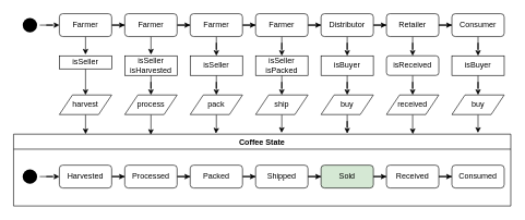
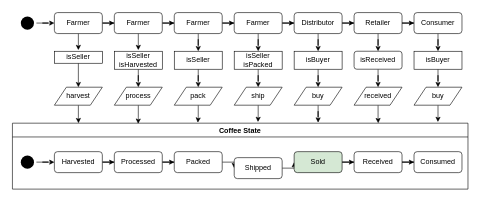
  <mxCell id="0" />
  <mxCell id="1" parent="0" />
  <mxCell id="2" value="" style="edgeStyle=orthogonalEdgeStyle;rounded=0;orthogonalLoop=1;jettySize=auto;html=1;" parent="1" source="3" target="6" edge="1"><mxGeometry relative="1" as="geometry" /></mxCell>
  <mxCell id="3" value="" style="ellipse;html=1;shape=endState;fillColor=#000000;strokeColor=none;" parent="1" vertex="1"><mxGeometry x="30" y="23" width="30" height="30" as="geometry" /></mxCell>
  <mxCell id="4" value="" style="edgeStyle=orthogonalEdgeStyle;rounded=0;orthogonalLoop=1;jettySize=auto;html=1;" parent="1" source="6" target="9" edge="1"><mxGeometry relative="1" as="geometry" /></mxCell>
  <mxCell id="5" style="edgeStyle=orthogonalEdgeStyle;rounded=0;orthogonalLoop=1;jettySize=auto;html=1;entryX=0.5;entryY=0;entryDx=0;entryDy=0;" parent="1" source="6" edge="1"><mxGeometry relative="1" as="geometry"><mxPoint x="130" y="83" as="targetPoint" /></mxGeometry></mxCell>
  <mxCell id="6" value="Farmer" style="rounded=1;whiteSpace=wrap;html=1;" parent="1" vertex="1"><mxGeometry x="90" y="20.5" width="80" height="35" as="geometry" /></mxCell>
  <mxCell id="7" value="" style="edgeStyle=orthogonalEdgeStyle;rounded=0;orthogonalLoop=1;jettySize=auto;html=1;" parent="1" source="9" target="12" edge="1"><mxGeometry relative="1" as="geometry" /></mxCell>
  <mxCell id="8" style="edgeStyle=orthogonalEdgeStyle;rounded=0;orthogonalLoop=1;jettySize=auto;html=1;" parent="1" source="9" edge="1"><mxGeometry relative="1" as="geometry"><mxPoint x="230" y="83" as="targetPoint" /></mxGeometry></mxCell>
  <mxCell id="9" value="Farmer" style="rounded=1;whiteSpace=wrap;html=1;" parent="1" vertex="1"><mxGeometry x="190" y="20.5" width="80" height="35" as="geometry" /></mxCell>
  <mxCell id="10" value="" style="edgeStyle=orthogonalEdgeStyle;rounded=0;orthogonalLoop=1;jettySize=auto;html=1;" parent="1" source="12" target="15" edge="1"><mxGeometry relative="1" as="geometry" /></mxCell>
  <mxCell id="11" style="edgeStyle=orthogonalEdgeStyle;rounded=0;orthogonalLoop=1;jettySize=auto;html=1;entryX=0.5;entryY=0;entryDx=0;entryDy=0;" parent="1" source="12" target="49" edge="1"><mxGeometry relative="1" as="geometry" /></mxCell>
  <mxCell id="12" value="Farmer" style="rounded=1;whiteSpace=wrap;html=1;" parent="1" vertex="1"><mxGeometry x="290" y="20.5" width="80" height="35" as="geometry" /></mxCell>
  <mxCell id="13" value="" style="edgeStyle=orthogonalEdgeStyle;rounded=0;orthogonalLoop=1;jettySize=auto;html=1;" parent="1" source="15" target="34" edge="1"><mxGeometry relative="1" as="geometry" /></mxCell>
  <mxCell id="14" value="" style="edgeStyle=orthogonalEdgeStyle;rounded=0;orthogonalLoop=1;jettySize=auto;html=1;" parent="1" source="15" target="53" edge="1"><mxGeometry relative="1" as="geometry" /></mxCell>
  <mxCell id="15" value="Farmer" style="rounded=1;whiteSpace=wrap;html=1;" parent="1" vertex="1"><mxGeometry x="390" y="20.5" width="80" height="35" as="geometry" /></mxCell>
  <mxCell id="16" value="Coffee State" style="swimlane;" parent="1" vertex="1"><mxGeometry x="20" y="205" width="760" height="110" as="geometry"><mxRectangle x="200" y="270" width="130" height="23" as="alternateBounds" /></mxGeometry></mxCell>
  <mxCell id="17" value="" style="edgeStyle=orthogonalEdgeStyle;rounded=0;orthogonalLoop=1;jettySize=auto;html=1;" parent="16" source="18" target="20" edge="1"><mxGeometry relative="1" as="geometry" /></mxCell>
  <mxCell id="18" value="" style="ellipse;html=1;shape=endState;fillColor=#000000;strokeColor=none;" parent="16" vertex="1"><mxGeometry x="10" y="50" width="30" height="30" as="geometry" /></mxCell>
  <mxCell id="19" value="" style="edgeStyle=orthogonalEdgeStyle;rounded=0;orthogonalLoop=1;jettySize=auto;html=1;" parent="16" source="20" target="22" edge="1"><mxGeometry relative="1" as="geometry" /></mxCell>
  <mxCell id="20" value="Harvested" style="rounded=1;whiteSpace=wrap;html=1;" parent="16" vertex="1"><mxGeometry x="70" y="47.5" width="80" height="35" as="geometry" /></mxCell>
  <mxCell id="21" value="" style="edgeStyle=orthogonalEdgeStyle;rounded=0;orthogonalLoop=1;jettySize=auto;html=1;" parent="16" source="22" target="24" edge="1"><mxGeometry relative="1" as="geometry" /></mxCell>
  <mxCell id="22" value="Processed" style="rounded=1;whiteSpace=wrap;html=1;" parent="16" vertex="1"><mxGeometry x="170" y="47.5" width="80" height="35" as="geometry" /></mxCell>
  <mxCell id="23" value="" style="edgeStyle=orthogonalEdgeStyle;rounded=0;orthogonalLoop=1;jettySize=auto;html=1;" parent="16" source="24" target="26" edge="1"><mxGeometry relative="1" as="geometry" /></mxCell>
  <mxCell id="24" value="Packed" style="rounded=1;whiteSpace=wrap;html=1;" parent="16" vertex="1"><mxGeometry x="270" y="47.5" width="80" height="35" as="geometry" /></mxCell>
  <mxCell id="25" style="edgeStyle=orthogonalEdgeStyle;rounded=0;orthogonalLoop=1;jettySize=auto;html=1;entryX=0;entryY=0.5;entryDx=0;entryDy=0;" parent="16" source="26" target="28" edge="1"><mxGeometry relative="1" as="geometry" /></mxCell>
- <mxCell id="26" value="Shipped" style="rounded=1;whiteSpace=wrap;html=1;" parent="16" vertex="1"><mxGeometry x="370" y="47.5" width="80" height="35" as="geometry" /></mxCell>
+ <mxCell id="26" value="Shipped" style="rounded=1;whiteSpace=wrap;html=1;" parent="16" vertex="1"><mxGeometry x="370" y="57.5" width="80" height="35" as="geometry" /></mxCell>
  <mxCell id="27" value="" style="edgeStyle=orthogonalEdgeStyle;rounded=0;orthogonalLoop=1;jettySize=auto;html=1;" parent="16" source="28" target="30" edge="1"><mxGeometry relative="1" as="geometry" /></mxCell>
  <mxCell id="28" value="Sold" style="rounded=1;whiteSpace=wrap;html=1;fillColor=#d5e8d4;" parent="16" vertex="1"><mxGeometry x="470" y="47.5" width="80" height="35" as="geometry" /></mxCell>
  <mxCell id="29" value="" style="edgeStyle=orthogonalEdgeStyle;rounded=0;orthogonalLoop=1;jettySize=auto;html=1;" parent="16" source="30" target="31" edge="1"><mxGeometry relative="1" as="geometry" /></mxCell>
  <mxCell id="30" value="Received" style="rounded=1;whiteSpace=wrap;html=1;" parent="16" vertex="1"><mxGeometry x="570" y="47.5" width="80" height="35" as="geometry" /></mxCell>
  <mxCell id="31" value="Consumed" style="rounded=1;whiteSpace=wrap;html=1;" parent="16" vertex="1"><mxGeometry x="670" y="47.5" width="80" height="35" as="geometry" /></mxCell>
  <mxCell id="32" style="edgeStyle=orthogonalEdgeStyle;rounded=0;orthogonalLoop=1;jettySize=auto;html=1;entryX=0;entryY=0.5;entryDx=0;entryDy=0;" parent="1" source="34" target="37" edge="1"><mxGeometry relative="1" as="geometry" /></mxCell>
  <mxCell id="33" value="" style="edgeStyle=orthogonalEdgeStyle;rounded=0;orthogonalLoop=1;jettySize=auto;html=1;" parent="1" source="34" target="57" edge="1"><mxGeometry relative="1" as="geometry" /></mxCell>
  <mxCell id="34" value="Distributor" style="rounded=1;whiteSpace=wrap;html=1;" parent="1" vertex="1"><mxGeometry x="490" y="20.5" width="80" height="35" as="geometry" /></mxCell>
  <mxCell id="35" value="" style="edgeStyle=orthogonalEdgeStyle;rounded=0;orthogonalLoop=1;jettySize=auto;html=1;" parent="1" source="37" target="39" edge="1"><mxGeometry relative="1" as="geometry" /></mxCell>
  <mxCell id="36" value="" style="edgeStyle=orthogonalEdgeStyle;rounded=0;orthogonalLoop=1;jettySize=auto;html=1;" parent="1" source="37" target="61" edge="1"><mxGeometry relative="1" as="geometry" /></mxCell>
  <mxCell id="37" value="Retailer" style="rounded=1;whiteSpace=wrap;html=1;" parent="1" vertex="1"><mxGeometry x="590" y="20.5" width="80" height="35" as="geometry" /></mxCell>
  <mxCell id="38" value="" style="edgeStyle=orthogonalEdgeStyle;rounded=0;orthogonalLoop=1;jettySize=auto;html=1;" parent="1" source="39" target="65" edge="1"><mxGeometry relative="1" as="geometry" /></mxCell>
  <mxCell id="39" value="Consumer" style="rounded=1;whiteSpace=wrap;html=1;" parent="1" vertex="1"><mxGeometry x="690" y="20.5" width="80" height="35" as="geometry" /></mxCell>
  <mxCell id="40" value="" style="edgeStyle=orthogonalEdgeStyle;rounded=0;orthogonalLoop=1;jettySize=auto;html=1;" parent="1" source="41" target="43" edge="1"><mxGeometry relative="1" as="geometry" /></mxCell>
  <mxCell id="41" value="isSeller" style="rounded=0;whiteSpace=wrap;html=1;" parent="1" vertex="1"><mxGeometry x="90" y="85" width="80" height="20" as="geometry" /></mxCell>
  <mxCell id="42" style="edgeStyle=orthogonalEdgeStyle;rounded=0;orthogonalLoop=1;jettySize=auto;html=1;entryX=0.145;entryY=0;entryDx=0;entryDy=0;entryPerimeter=0;" parent="1" source="43" target="16" edge="1"><mxGeometry relative="1" as="geometry" /></mxCell>
  <mxCell id="43" value="harvest" style="shape=parallelogram;perimeter=parallelogramPerimeter;whiteSpace=wrap;html=1;fixedSize=1;" parent="1" vertex="1"><mxGeometry x="90" y="145" width="80" height="30" as="geometry" /></mxCell>
  <mxCell id="44" style="edgeStyle=orthogonalEdgeStyle;rounded=0;orthogonalLoop=1;jettySize=auto;html=1;entryX=0.5;entryY=0;entryDx=0;entryDy=0;" parent="1" source="45" target="47" edge="1"><mxGeometry relative="1" as="geometry" /></mxCell>
  <mxCell id="45" value="isSeller&lt;br&gt;isHarvested" style="rounded=0;whiteSpace=wrap;html=1;" parent="1" vertex="1"><mxGeometry x="190" y="85" width="80" height="30" as="geometry" /></mxCell>
  <mxCell id="46" style="edgeStyle=orthogonalEdgeStyle;rounded=0;orthogonalLoop=1;jettySize=auto;html=1;entryX=0.276;entryY=0.009;entryDx=0;entryDy=0;entryPerimeter=0;" parent="1" source="47" target="16" edge="1"><mxGeometry relative="1" as="geometry" /></mxCell>
  <mxCell id="47" value="process" style="shape=parallelogram;perimeter=parallelogramPerimeter;whiteSpace=wrap;html=1;fixedSize=1;" parent="1" vertex="1"><mxGeometry x="190" y="145" width="80" height="30" as="geometry" /></mxCell>
  <mxCell id="48" value="" style="edgeStyle=orthogonalEdgeStyle;rounded=0;orthogonalLoop=1;jettySize=auto;html=1;" parent="1" source="49" target="51" edge="1"><mxGeometry relative="1" as="geometry" /></mxCell>
  <mxCell id="49" value="isSeller" style="rounded=0;whiteSpace=wrap;html=1;" parent="1" vertex="1"><mxGeometry x="290" y="85" width="80" height="30" as="geometry" /></mxCell>
  <mxCell id="50" style="edgeStyle=orthogonalEdgeStyle;rounded=0;orthogonalLoop=1;jettySize=auto;html=1;entryX=0.407;entryY=-0.009;entryDx=0;entryDy=0;entryPerimeter=0;" parent="1" source="51" target="16" edge="1"><mxGeometry relative="1" as="geometry" /></mxCell>
  <mxCell id="51" value="pack" style="shape=parallelogram;perimeter=parallelogramPerimeter;whiteSpace=wrap;html=1;fixedSize=1;" parent="1" vertex="1"><mxGeometry x="290" y="145" width="80" height="30" as="geometry" /></mxCell>
  <mxCell id="52" value="" style="edgeStyle=orthogonalEdgeStyle;rounded=0;orthogonalLoop=1;jettySize=auto;html=1;" parent="1" source="53" target="55" edge="1"><mxGeometry relative="1" as="geometry" /></mxCell>
  <mxCell id="53" value="isSeller&lt;br&gt;isPacked" style="rounded=0;whiteSpace=wrap;html=1;" parent="1" vertex="1"><mxGeometry x="390" y="85" width="80" height="30" as="geometry" /></mxCell>
  <mxCell id="54" style="edgeStyle=orthogonalEdgeStyle;rounded=0;orthogonalLoop=1;jettySize=auto;html=1;entryX=0.539;entryY=-0.018;entryDx=0;entryDy=0;entryPerimeter=0;" parent="1" source="55" target="16" edge="1"><mxGeometry relative="1" as="geometry" /></mxCell>
  <mxCell id="55" value="ship" style="shape=parallelogram;perimeter=parallelogramPerimeter;whiteSpace=wrap;html=1;fixedSize=1;" parent="1" vertex="1"><mxGeometry x="390" y="145" width="80" height="30" as="geometry" /></mxCell>
  <mxCell id="56" value="" style="edgeStyle=orthogonalEdgeStyle;rounded=0;orthogonalLoop=1;jettySize=auto;html=1;" parent="1" source="57" target="59" edge="1"><mxGeometry relative="1" as="geometry" /></mxCell>
  <mxCell id="57" value="isBuyer" style="rounded=0;whiteSpace=wrap;html=1;" parent="1" vertex="1"><mxGeometry x="490" y="85" width="80" height="30" as="geometry" /></mxCell>
  <mxCell id="58" style="edgeStyle=orthogonalEdgeStyle;rounded=0;orthogonalLoop=1;jettySize=auto;html=1;entryX=0.671;entryY=-0.009;entryDx=0;entryDy=0;entryPerimeter=0;" parent="1" source="59" target="16" edge="1"><mxGeometry relative="1" as="geometry" /></mxCell>
  <mxCell id="59" value="buy" style="shape=parallelogram;perimeter=parallelogramPerimeter;whiteSpace=wrap;html=1;fixedSize=1;" parent="1" vertex="1"><mxGeometry x="490" y="145" width="80" height="30" as="geometry" /></mxCell>
  <mxCell id="60" value="" style="edgeStyle=orthogonalEdgeStyle;rounded=0;orthogonalLoop=1;jettySize=auto;html=1;" parent="1" source="61" target="63" edge="1"><mxGeometry relative="1" as="geometry" /></mxCell>
  <mxCell id="61" value="isReceived" style="whiteSpace=wrap;html=1;rounded=1;" parent="1" vertex="1"><mxGeometry x="590" y="85" width="80" height="30" as="geometry" /></mxCell>
  <mxCell id="62" style="edgeStyle=orthogonalEdgeStyle;rounded=0;orthogonalLoop=1;jettySize=auto;html=1;entryX=0.803;entryY=0;entryDx=0;entryDy=0;entryPerimeter=0;" parent="1" source="63" target="16" edge="1"><mxGeometry relative="1" as="geometry" /></mxCell>
  <mxCell id="63" value="received" style="shape=parallelogram;perimeter=parallelogramPerimeter;whiteSpace=wrap;html=1;fixedSize=1;" parent="1" vertex="1"><mxGeometry x="590" y="145" width="80" height="30" as="geometry" /></mxCell>
  <mxCell id="64" value="" style="edgeStyle=orthogonalEdgeStyle;rounded=0;orthogonalLoop=1;jettySize=auto;html=1;" parent="1" source="65" target="67" edge="1"><mxGeometry relative="1" as="geometry" /></mxCell>
  <mxCell id="65" value="isBuyer" style="rounded=0;whiteSpace=wrap;html=1;" parent="1" vertex="1"><mxGeometry x="690" y="85" width="80" height="30" as="geometry" /></mxCell>
  <mxCell id="66" style="edgeStyle=orthogonalEdgeStyle;rounded=0;orthogonalLoop=1;jettySize=auto;html=1;entryX=0.934;entryY=-0.018;entryDx=0;entryDy=0;entryPerimeter=0;" parent="1" source="67" target="16" edge="1"><mxGeometry relative="1" as="geometry" /></mxCell>
  <mxCell id="67" value="buy" style="shape=parallelogram;perimeter=parallelogramPerimeter;whiteSpace=wrap;html=1;fixedSize=1;" parent="1" vertex="1"><mxGeometry x="690" y="145" width="80" height="30" as="geometry" /></mxCell>
